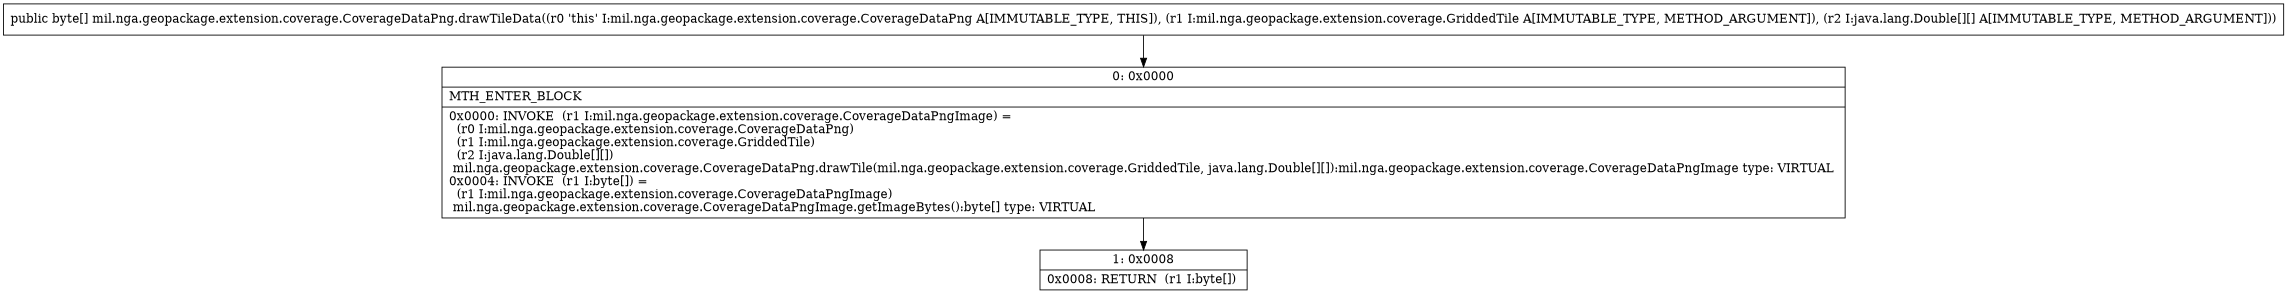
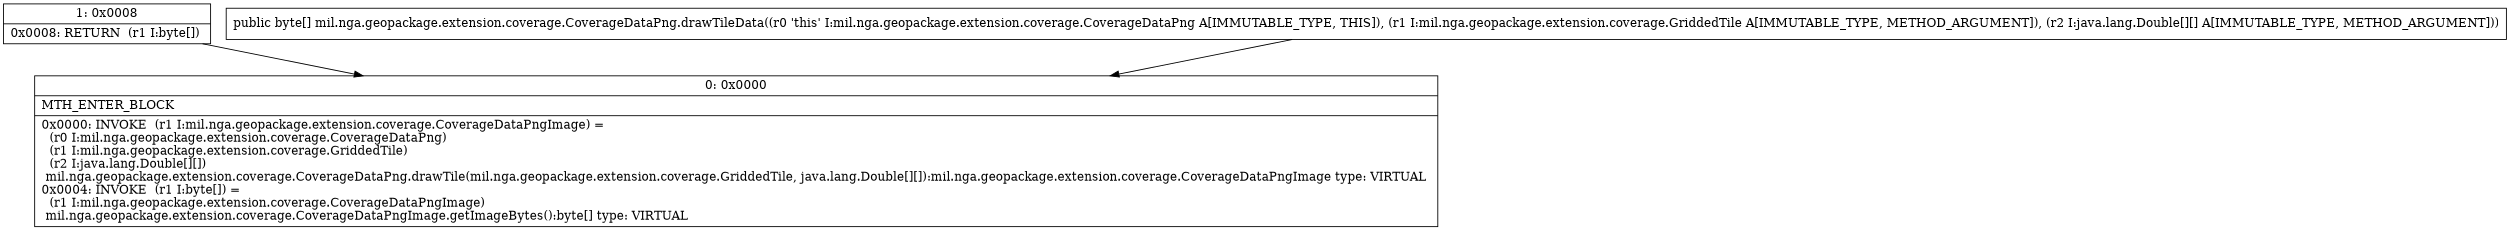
  digraph {
    node [shape=record]
    n1 [label="{0\:\ 0x0000|MTH_ENTER_BLOCK\l|0x0000: INVOKE  (r1 I:mil.nga.geopackage.extension.coverage.CoverageDataPngImage) = \l  (r0 I:mil.nga.geopackage.extension.coverage.CoverageDataPng)\l  (r1 I:mil.nga.geopackage.extension.coverage.GriddedTile)\l  (r2 I:java.lang.Double[][])\l mil.nga.geopackage.extension.coverage.CoverageDataPng.drawTile(mil.nga.geopackage.extension.coverage.GriddedTile, java.lang.Double[][]):mil.nga.geopackage.extension.coverage.CoverageDataPngImage type: VIRTUAL \l0x0004: INVOKE  (r1 I:byte[]) = \l  (r1 I:mil.nga.geopackage.extension.coverage.CoverageDataPngImage)\l mil.nga.geopackage.extension.coverage.CoverageDataPngImage.getImageBytes():byte[] type: VIRTUAL \l}"]
    n2 [label="{1\:\ 0x0008|0x0008: RETURN  (r1 I:byte[]) \l}"]
    n3 [label="{public byte[] mil.nga.geopackage.extension.coverage.CoverageDataPng.drawTileData((r0 'this' I:mil.nga.geopackage.extension.coverage.CoverageDataPng A[IMMUTABLE_TYPE, THIS]), (r1 I:mil.nga.geopackage.extension.coverage.GriddedTile A[IMMUTABLE_TYPE, METHOD_ARGUMENT]), (r2 I:java.lang.Double[][] A[IMMUTABLE_TYPE, METHOD_ARGUMENT])) }"]
-   n1 -> n2
+   n2 -> n1
    n3 -> n1
  }
